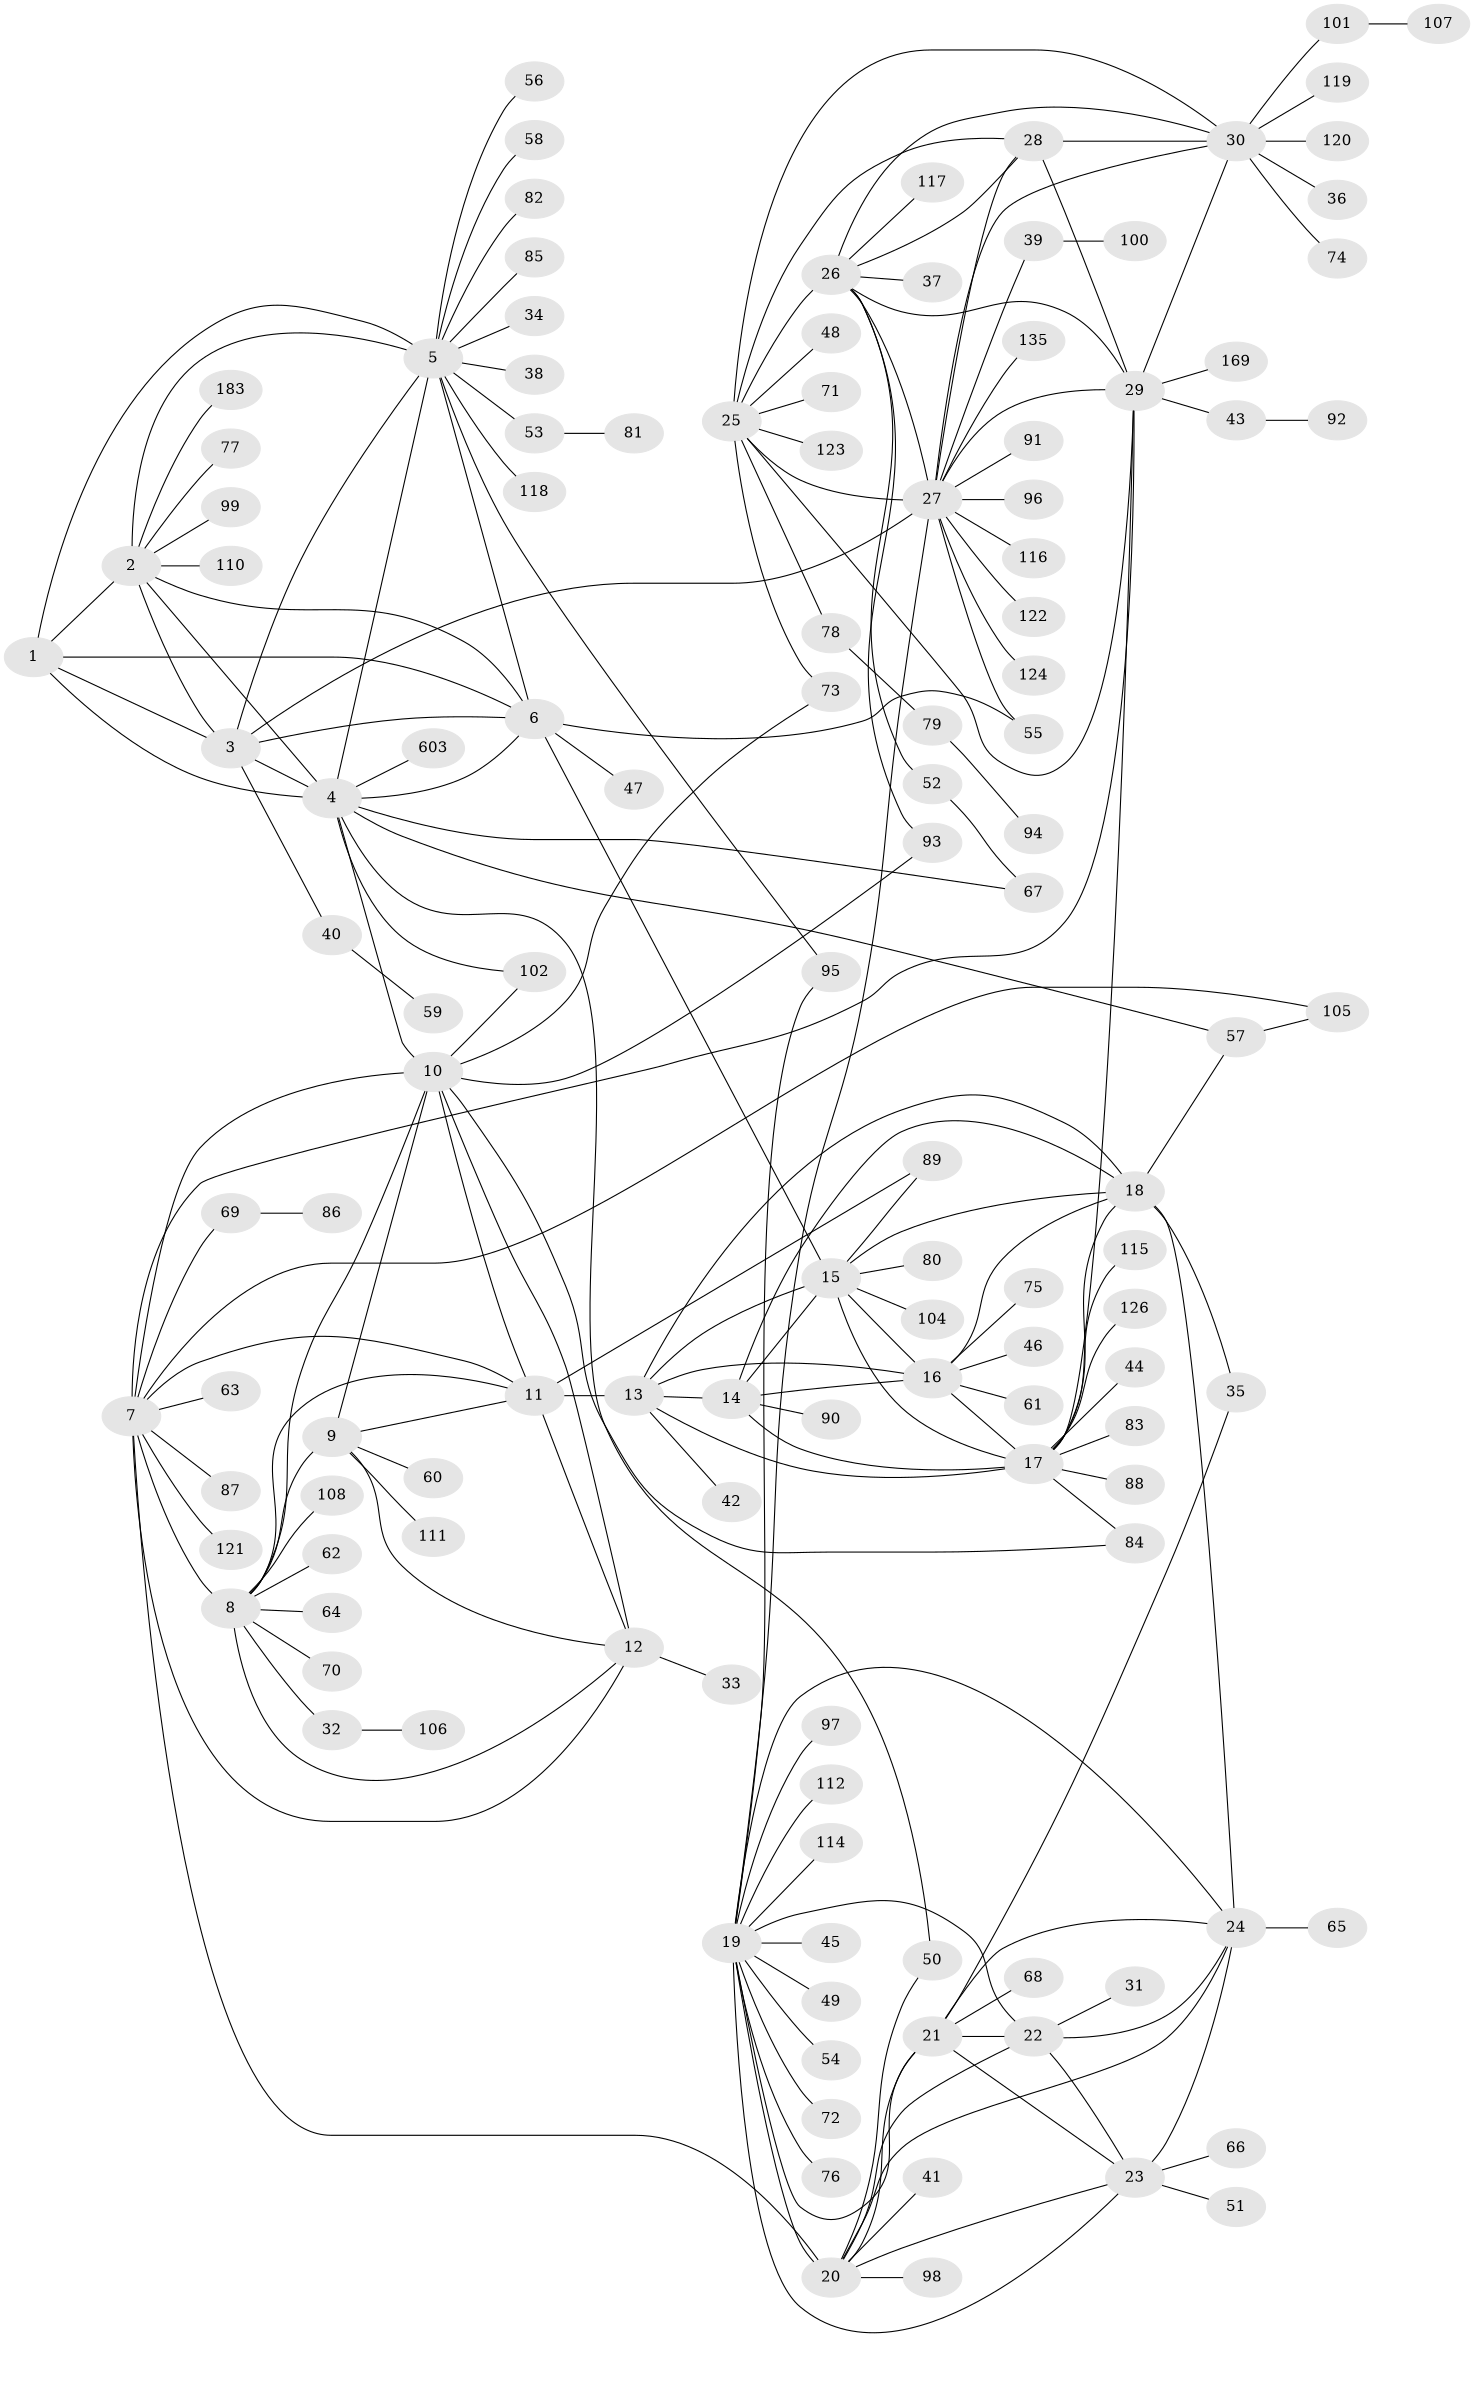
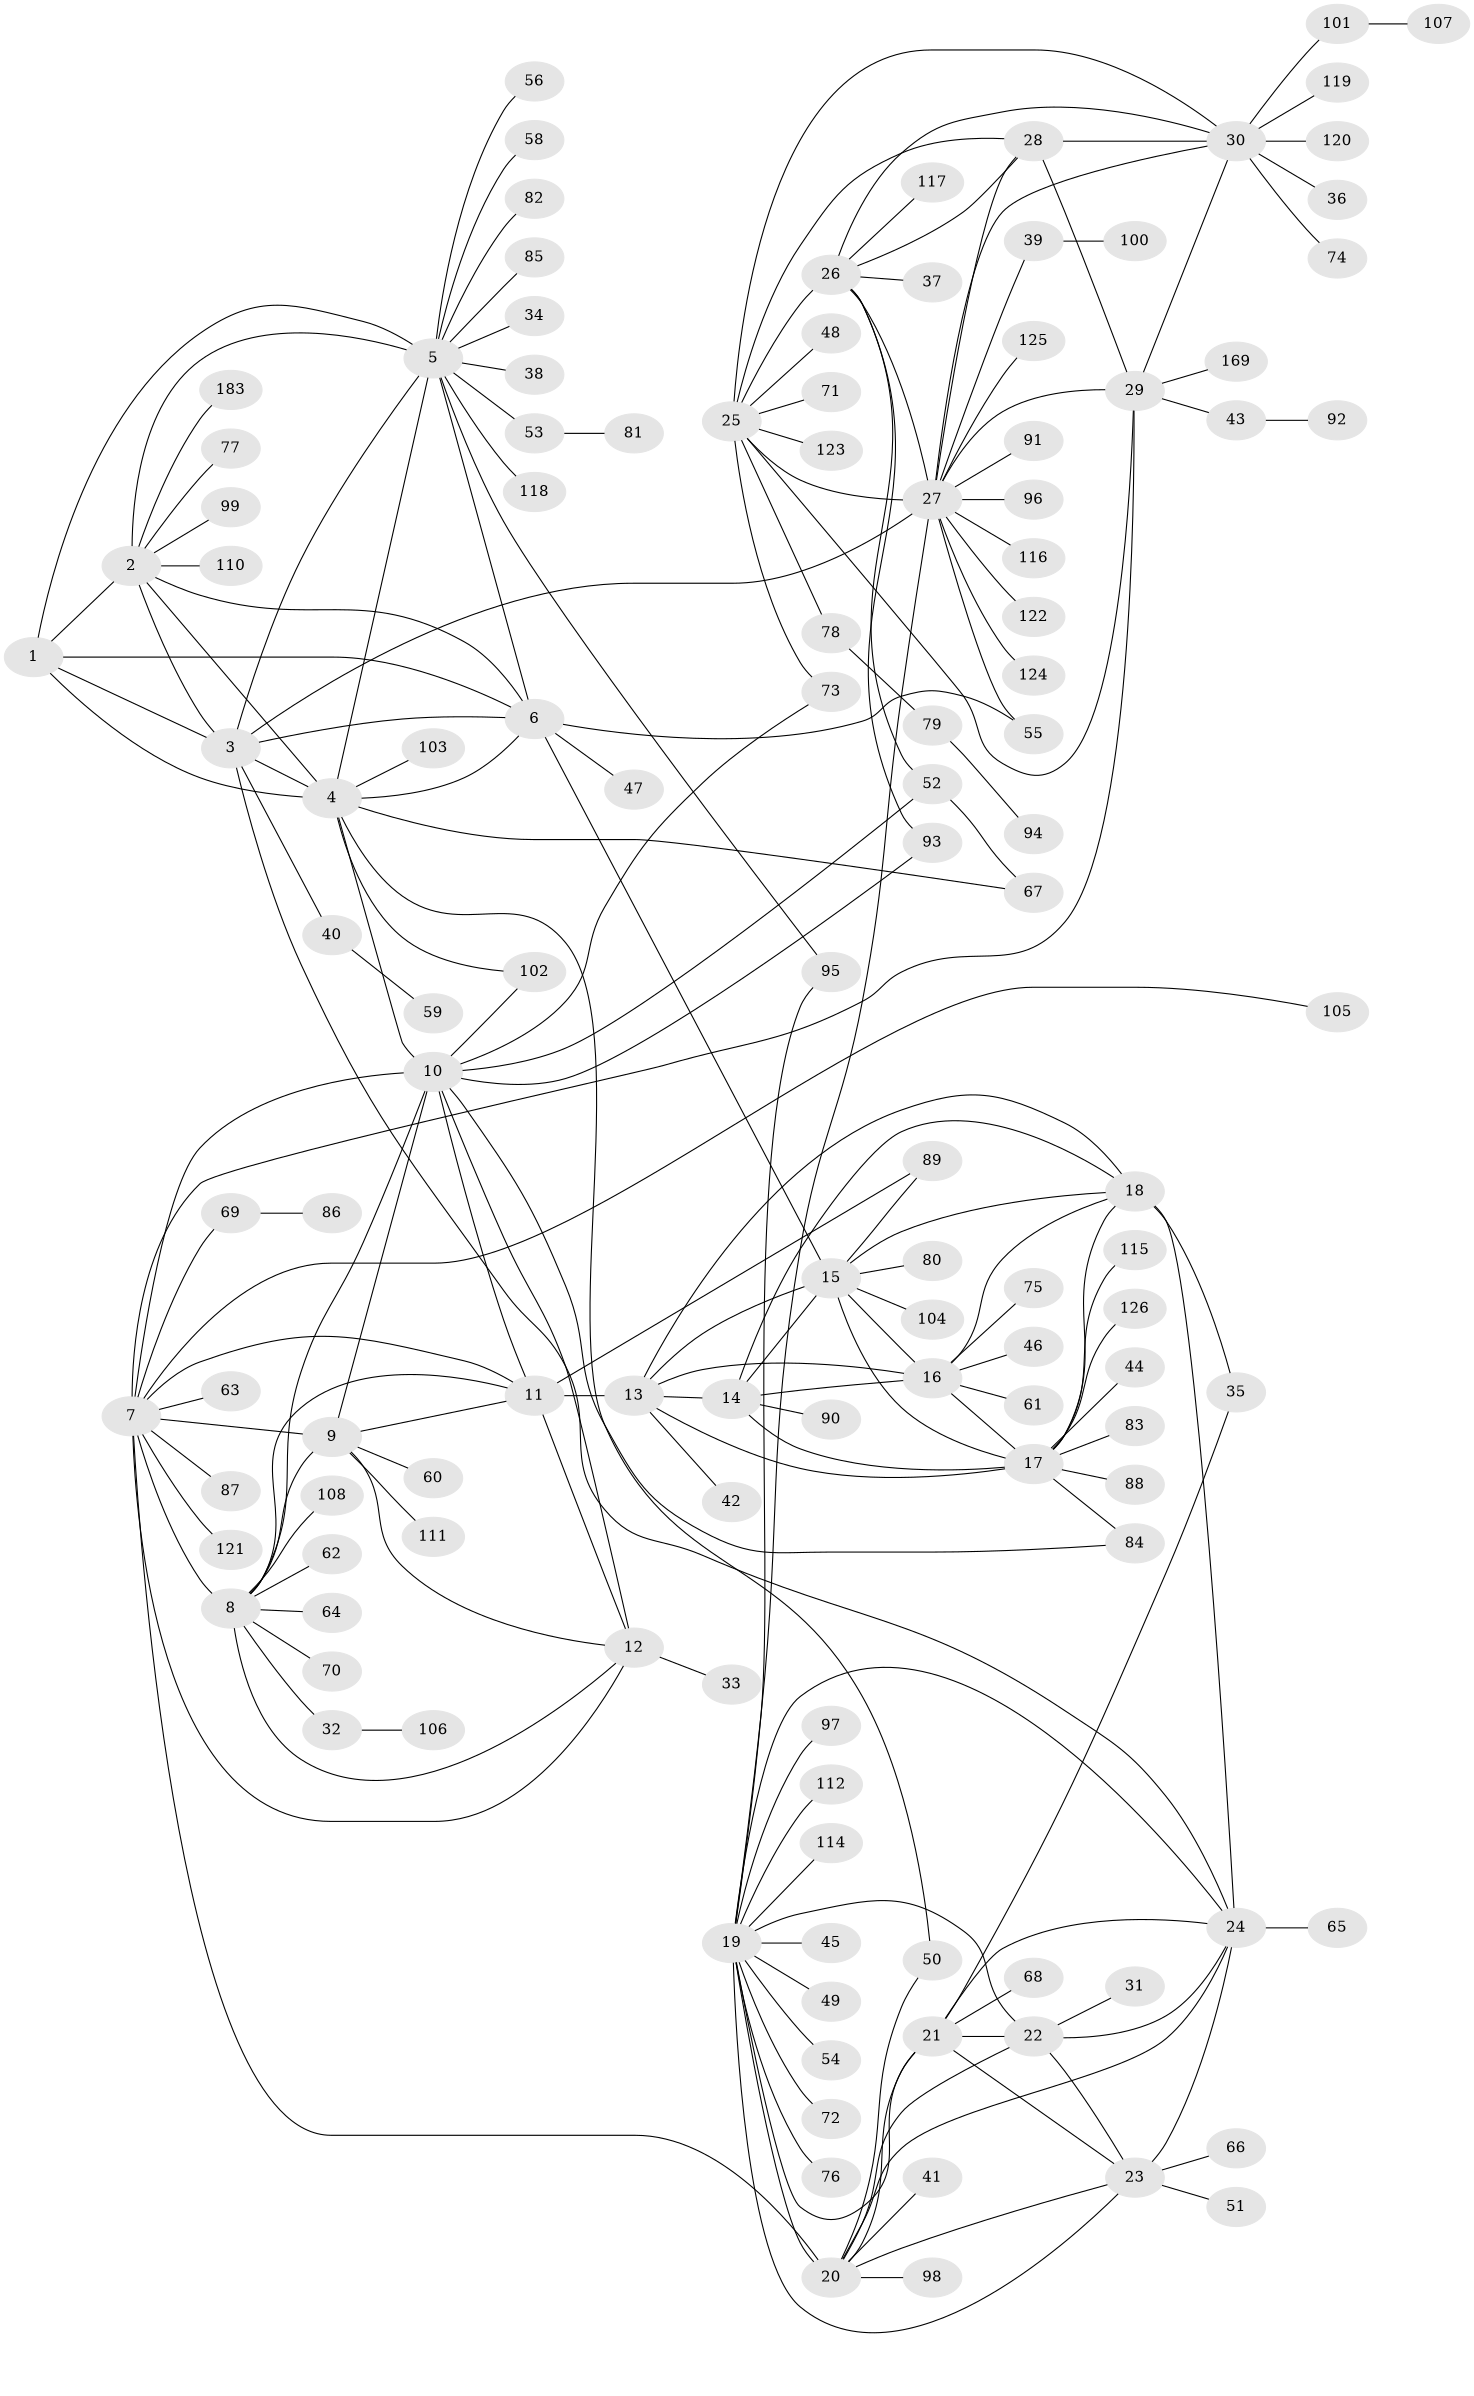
  graph {
    rankdir=LR
    node [color=gray90 style=filled]
    1
    2
    3
    4
    5
    6
    77
    99
    110
    n10 [label=183]
    24
    27
    40
    10
    50
-   57
    67
    102
-   103 [label=603]
+   103
    34
    38
    53
    56
    58
    82
    85
    95
    118
    15
    47
    55
    65
    29
    28
    30
    39
    91
    96
    116
    122
    124
-   125 [label=135]
+   125
    59
    11
    12
    52
    73
    84
    93
    105
    81
    89
    16
    17
    18
    80
    104
    7
    8
    9
    20
    63
    69
    87
    121
    32
    62
    64
    70
    108
    60
    111
    13
    33
    21
    22
    23
    41
    98
    43
    n81 [label=169]
    86
    106
    14
    42
    90
    46
    61
    75
    44
    83
    88
    115
    126
    35
    19
    45
    49
    54
    72
    76
    97
    112
    114
    68
    31
    51
    66
    25
    26
    48
    71
    78
    123
    37
    117
    120
    36
    74
    101
    119
    79
    100
    92
    107
    94
    1 -- 2
    1 -- 3
    1 -- 4
    1 -- 5
    1 -- 6
    2 -- 3
    2 -- 4
    2 -- 5
    2 -- 6
    2 -- 77
    2 -- 99
    2 -- 110
    2 -- n10
    3 -- 4
    3 -- 5
    3 -- 6
+   3 -- 24
    3 -- 27
    3 -- 40
    4 -- 5
    4 -- 6
    4 -- 10
    4 -- 50
-   4 -- 57
    4 -- 67
    4 -- 102
    4 -- 103
    5 -- 6
    5 -- 34
    5 -- 38
    5 -- 53
    5 -- 56
    5 -- 58
    5 -- 82
    5 -- 85
    5 -- 95
    5 -- 118
    6 -- 15
    6 -- 47
    6 -- 55
    24 -- 65
    27 -- 55
    27 -- 29
    27 -- 28
    27 -- 30
    27 -- 39
    27 -- 91
    27 -- 96
    27 -- 116
    27 -- 122
    27 -- 124
    27 -- 125
    40 -- 59
    10 -- 102
    10 -- 11
    10 -- 12
+   10 -- 52
    10 -- 73
    10 -- 84
    10 -- 93
-   57 -- 105
    53 -- 81
    15 -- 89
    15 -- 16
    15 -- 17
    15 -- 18
    15 -- 80
    15 -- 104
    29 -- 30
    29 -- 43
    29 -- n81
    28 -- 29
    28 -- 30
    30 -- 120
    30 -- 36
    30 -- 74
    30 -- 101
    30 -- 119
    39 -- 100
    11 -- 12
    11 -- 89
    11 -- 13
    12 -- 33
    52 -- 67
    16 -- 17
    16 -- 18
    16 -- 46
    16 -- 61
    16 -- 75
-   17 -- 29
    17 -- 84
    17 -- 18
    17 -- 44
    17 -- 83
    17 -- 88
    17 -- 115
    17 -- 126
    18 -- 24
-   18 -- 57
    18 -- 35
    7 -- 10
    7 -- 29
    7 -- 11
    7 -- 12
    7 -- 105
    7 -- 8
+   7 -- 9
    7 -- 20
    7 -- 63
    7 -- 69
    7 -- 87
    7 -- 121
    8 -- 10
    8 -- 11
    8 -- 12
    8 -- 9
    8 -- 32
    8 -- 62
    8 -- 64
    8 -- 70
    8 -- 108
    9 -- 10
    9 -- 11
    9 -- 12
    9 -- 60
    9 -- 111
    20 -- 24
    20 -- 50
    20 -- 21
    20 -- 22
    20 -- 23
    20 -- 41
    20 -- 98
    69 -- 86
    32 -- 106
    13 -- 15
    13 -- 16
    13 -- 17
    13 -- 18
    13 -- 14
    13 -- 42
    21 -- 24
    21 -- 22
    21 -- 23
    21 -- 35
    21 -- 68
    22 -- 24
    22 -- 23
    22 -- 31
    23 -- 24
    23 -- 51
    23 -- 66
    43 -- 92
    14 -- 15
    14 -- 16
    14 -- 17
    14 -- 18
    14 -- 90
    19 -- 24
    19 -- 27
    19 -- 95
    19 -- 20
    19 -- 21
    19 -- 22
    19 -- 23
    19 -- 45
    19 -- 49
    19 -- 54
    19 -- 72
    19 -- 76
    19 -- 97
    19 -- 112
    19 -- 114
    25 -- 27
    25 -- 29
    25 -- 28
    25 -- 30
    25 -- 73
    25 -- 26
    25 -- 48
    25 -- 71
    25 -- 78
    25 -- 123
    26 -- 27
-   26 -- 29
    26 -- 28
    26 -- 30
    26 -- 52
    26 -- 93
    26 -- 37
    26 -- 117
    78 -- 79
    101 -- 107
    79 -- 94
  }
